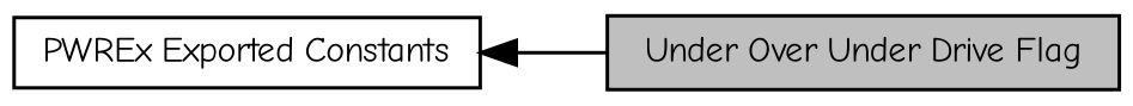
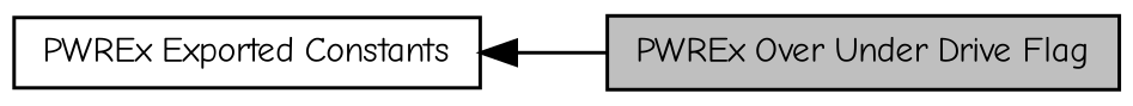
  digraph {
    rankdir=LR
    fontname="Comic Neue"
    node [color=black fontname="Comic Neue" fontsize=10 shape=record style=filled]
-   n1 [fillcolor=grey75 fontcolor=black height=0.2 label="Under Over Under Drive Flag" width=0.4]
+   n1 [fillcolor=grey75 fontcolor=black height=0.2 label="PWREx Over Under Drive Flag" width=0.4]
    n2 [fillcolor=white height=0.2 label="PWREx Exported Constants" width=0.4]
    n2 -> n1 [dir=back fontname="Comic Neue" fontsize=10 labelfontname=Helvetica labelfontsize=10 shape=plaintext style=solid]
  }
